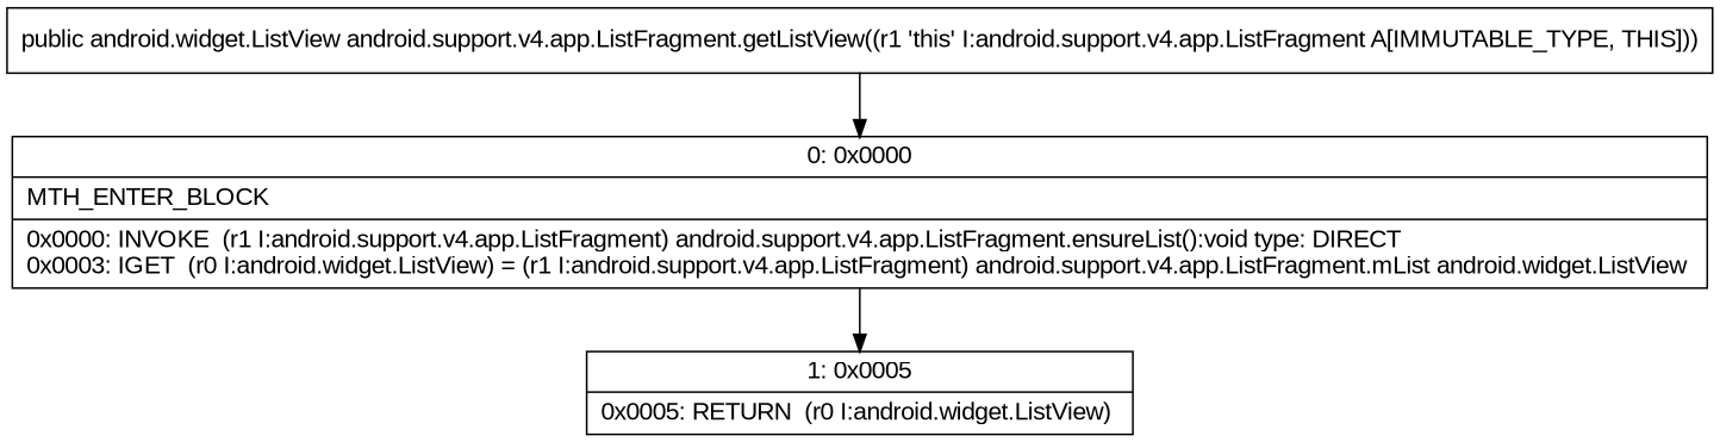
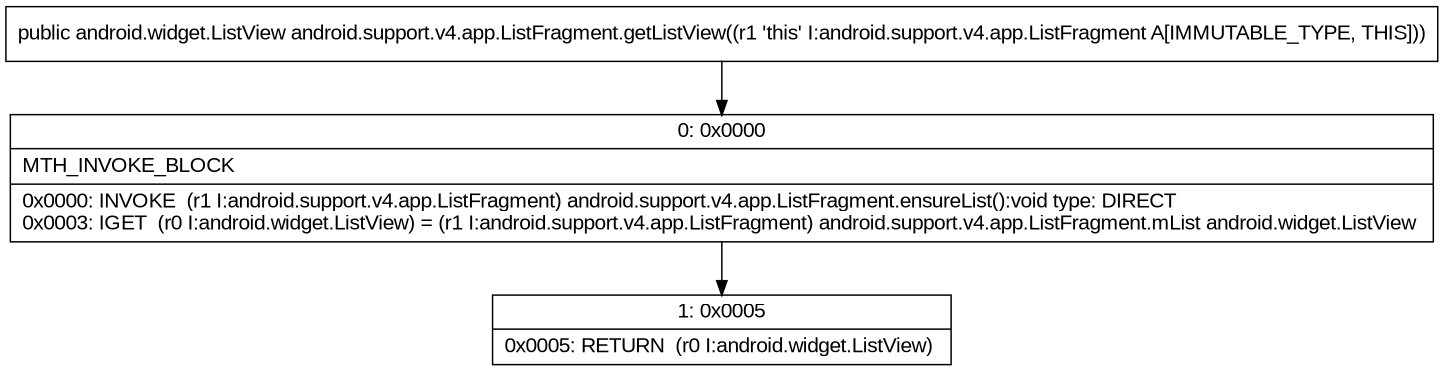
  digraph {
    fontname="Liberation Sans"
    node [shape=record fontname="Liberation Sans"]
    edge [fontname="Liberation Sans"]
-   n1 [label="{0\:\ 0x0000|MTH_ENTER_BLOCK\l|0x0000: INVOKE  (r1 I:android.support.v4.app.ListFragment) android.support.v4.app.ListFragment.ensureList():void type: DIRECT \l0x0003: IGET  (r0 I:android.widget.ListView) = (r1 I:android.support.v4.app.ListFragment) android.support.v4.app.ListFragment.mList android.widget.ListView \l}"]
+   n1 [label="{0\:\ 0x0000|MTH_INVOKE_BLOCK\l|0x0000: INVOKE  (r1 I:android.support.v4.app.ListFragment) android.support.v4.app.ListFragment.ensureList():void type: DIRECT \l0x0003: IGET  (r0 I:android.widget.ListView) = (r1 I:android.support.v4.app.ListFragment) android.support.v4.app.ListFragment.mList android.widget.ListView \l}"]
    n2 [label="{1\:\ 0x0005|0x0005: RETURN  (r0 I:android.widget.ListView) \l}"]
    n3 [label="{public android.widget.ListView android.support.v4.app.ListFragment.getListView((r1 'this' I:android.support.v4.app.ListFragment A[IMMUTABLE_TYPE, THIS])) }"]
    n1 -> n2
    n3 -> n1
  }
